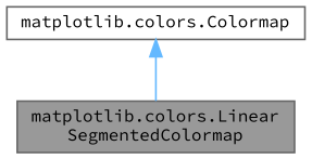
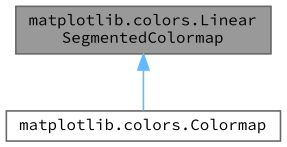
  digraph {
    fontname="Source Code Pro"
    node [color=gray40 fontname="Source Code Pro" fontsize=10 shape=box style=filled]
    n1 [fillcolor=grey60 fontcolor=black height=0.2 label="matplotlib.colors.Linear\lSegmentedColormap" width=0.4]
    n2 [fillcolor=white height=0.2 label="matplotlib.colors.Colormap" width=0.4]
-   n2 -> n1 [color=steelblue1 dir=back fontname="Source Code Pro" fontsize=10 labelfontname=Helvetica labelfontsize=10 style=solid]
+   n1 -> n2 [color=steelblue1 dir=back fontname="Source Code Pro" fontsize=10 labelfontname=Helvetica labelfontsize=10 style=solid]
  }
